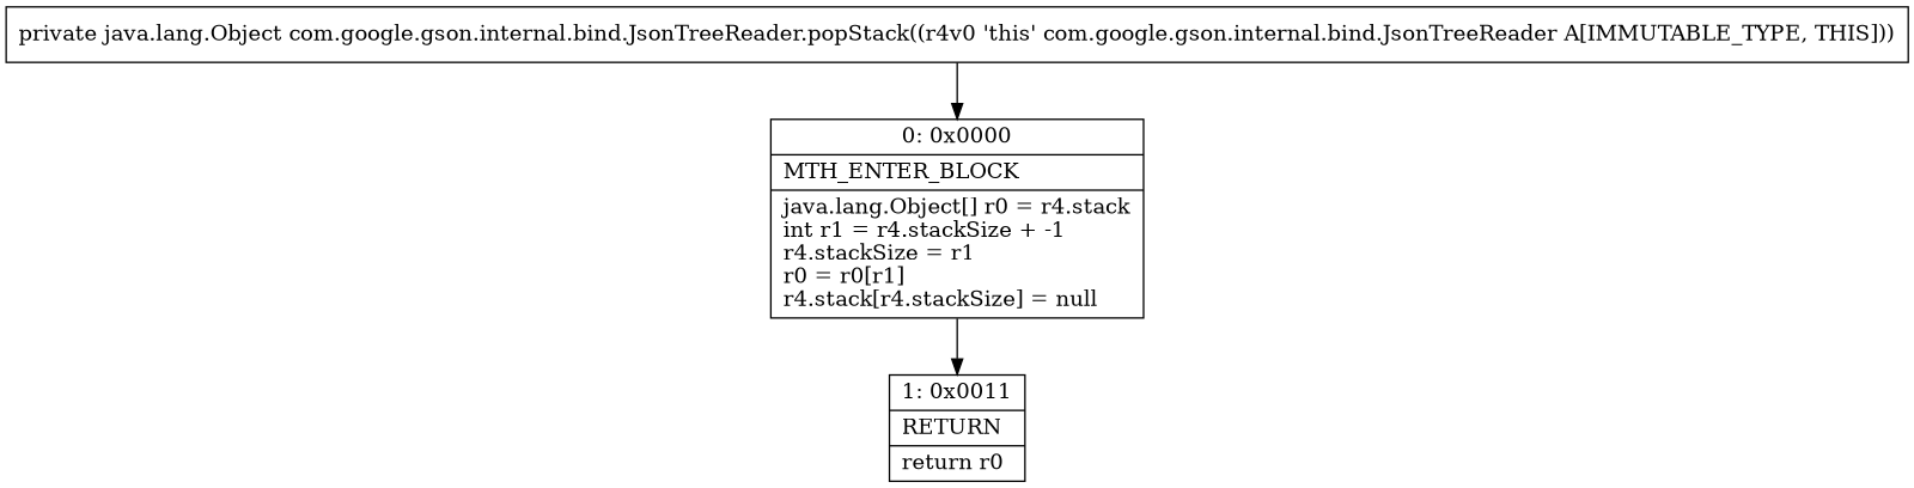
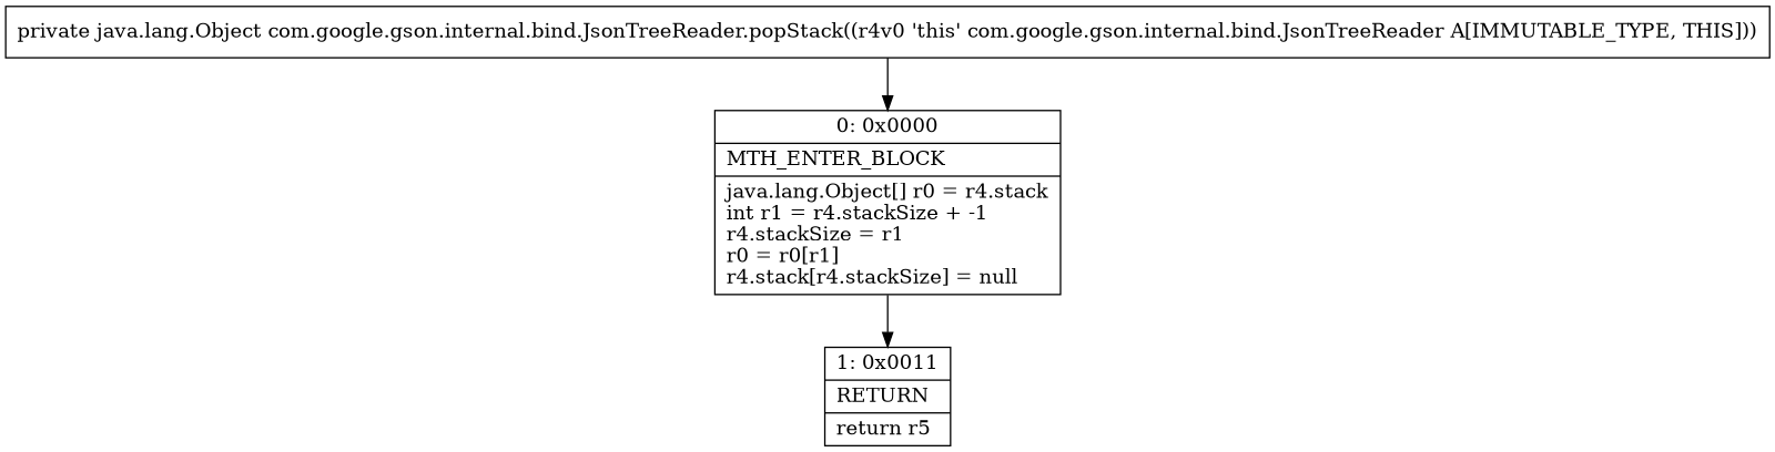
  digraph {
    node [shape=record]
    n1 [label="{0\:\ 0x0000|MTH_ENTER_BLOCK\l|java.lang.Object[] r0 = r4.stack\lint r1 = r4.stackSize + \-1\lr4.stackSize = r1\lr0 = r0[r1]\lr4.stack[r4.stackSize] = null\l}"]
-   n2 [label="{1\:\ 0x0011|RETURN\l|return r0\l}"]
+   n2 [label="{1\:\ 0x0011|RETURN\l|return r5\l}"]
    n3 [label="{private java.lang.Object com.google.gson.internal.bind.JsonTreeReader.popStack((r4v0 'this' com.google.gson.internal.bind.JsonTreeReader A[IMMUTABLE_TYPE, THIS])) }"]
    n1 -> n2
    n3 -> n1
  }
